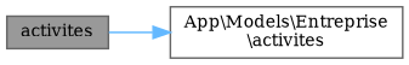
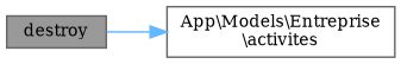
  digraph {
    rankdir=LR
    fontname="DejaVu Serif"
    node [fontname="DejaVu Serif" fontsize=10 shape=box style=filled]
-   n1 [color=gray40 fillcolor=grey60 fontcolor=black height=0.2 label=activites width=0.4]
+   n1 [color=gray40 fillcolor=grey60 fontcolor=black height=0.2 label=destroy width=0.4]
    n2 [color=grey40 fillcolor=white height=0.2 label="App\\Models\\Entreprise\l\\activites" width=0.4]
    n1 -> n2 [color=steelblue1 fontname="DejaVu Serif" fontsize=10 labelfontname=Helvetica labelfontsize=10 style=solid]
  }
